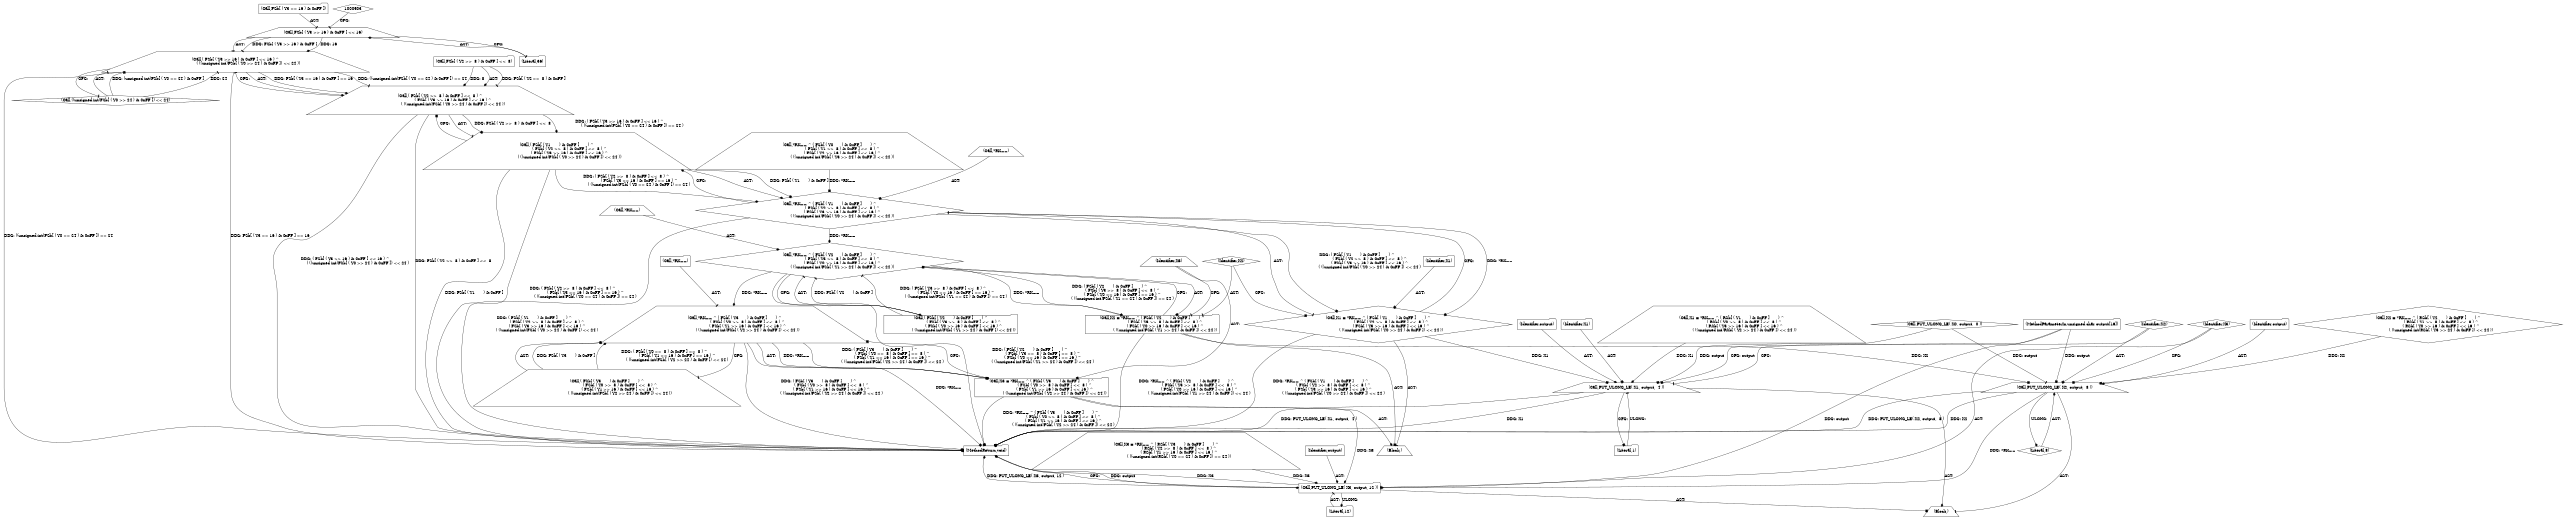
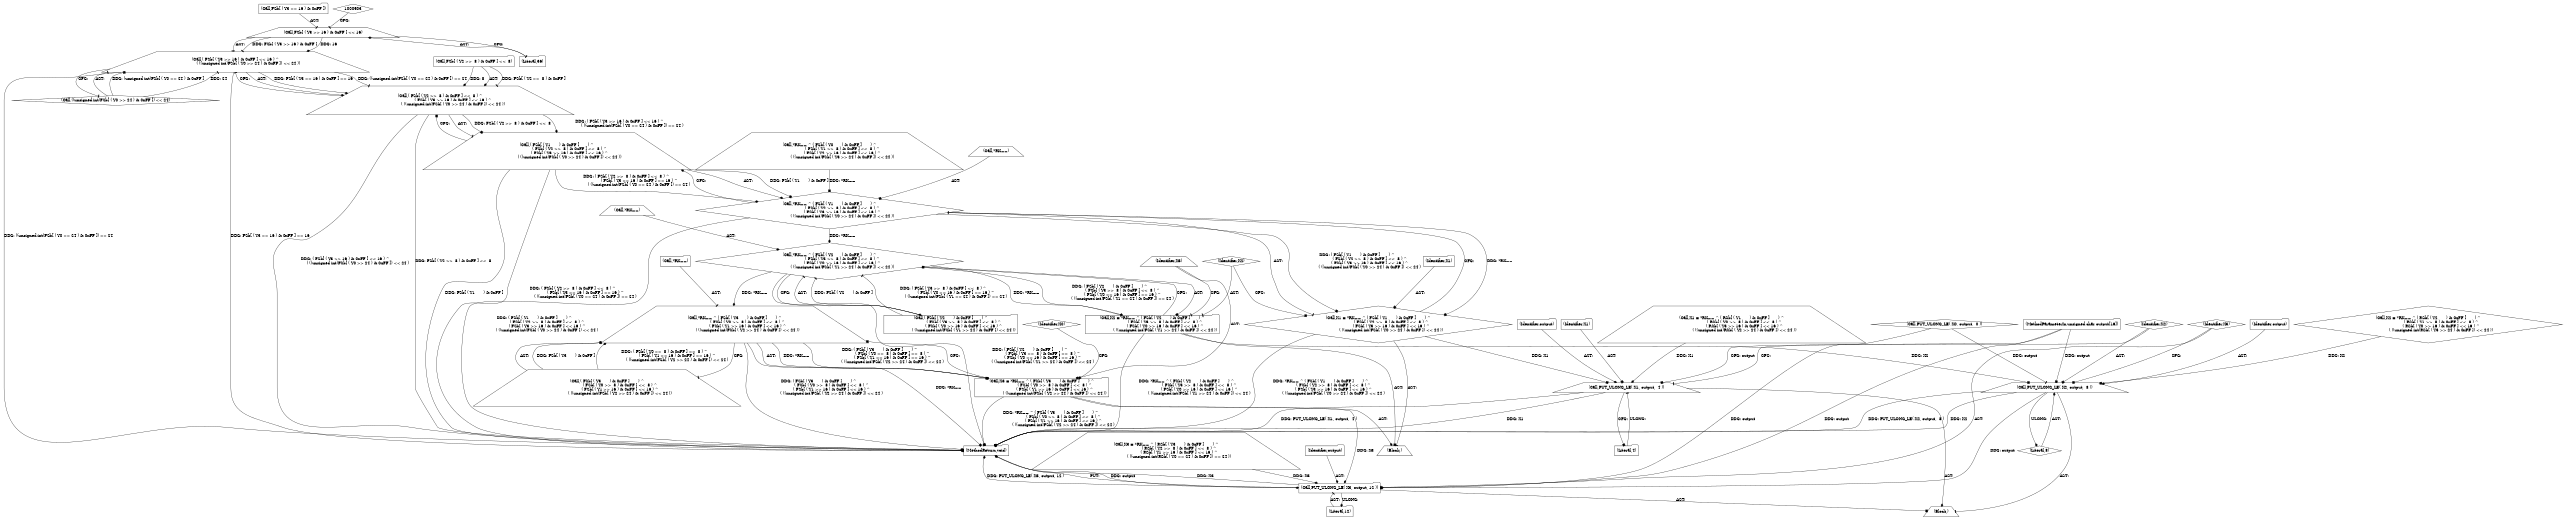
  digraph {
    node [shape=folder]
    edge [arrowhead=tee]
    n1 [label="(Call,FSb[ ( Y3 >> 16 ) & 0xFF ] << 16)" shape=trapezium]
    n2 [label="(Call,( FSb[ ( Y3 >> 16 ) & 0xFF ] << 16 ) ^\n                     ( ((unsigned int)FSb[ ( Y0 >> 24 ) & 0xFF ]) << 24 ))" shape=trapezium]
    n3 [label="(Literal,36)"]
    n4 [label="(MethodReturn,void)"]
    n5 [label="(Call,( FSb[ ( Y2 >>  8 ) & 0xFF ] <<  8 ) ^\n                     ( FSb[ ( Y3 >> 16 ) & 0xFF ] << 16 ) ^\n                     ( ((unsigned int)FSb[ ( Y0 >> 24 ) & 0xFF ]) << 24 ))" shape=trapezium]
    n6 [label="(Call,((unsigned int)FSb[ ( Y0 >> 24 ) & 0xFF ]) << 24)" shape=diamond]
    n7 [label="(Call,PUT_ULONG_LE( X3, output, 12 ))"]
    n8 [label="(Call,( FSb[ ( Y1       ) & 0xFF ]       ) ^\n                     ( FSb[ ( Y2 >>  8 ) & 0xFF ] <<  8 ) ^\n                     ( FSb[ ( Y3 >> 16 ) & 0xFF ] << 16 ) ^\n                     ( ((unsigned int)FSb[ ( Y0 >> 24 ) & 0xFF ]) << 24 ))" shape=trapezium]
    n9 [label="(Call,*RK++ ^ ( FSb[ ( Y1       ) & 0xFF ]       ) ^\n                     ( FSb[ ( Y2 >>  8 ) & 0xFF ] <<  8 ) ^\n                     ( FSb[ ( Y3 >> 16 ) & 0xFF ] << 16 ) ^\n                     ( ((unsigned int)FSb[ ( Y0 >> 24 ) & 0xFF ]) << 24 ))" shape=diamond]
    n10 [label="(Call,X1 = *RK++ ^ ( FSb[ ( Y1       ) & 0xFF ]       ) ^\n                     ( FSb[ ( Y2 >>  8 ) & 0xFF ] <<  8 ) ^\n                     ( FSb[ ( Y3 >> 16 ) & 0xFF ] << 16 ) ^\n                     ( ((unsigned int)FSb[ ( Y0 >> 24 ) & 0xFF ]) << 24 ))" shape=diamond]
    n11 [label="(Call,*RK++ ^ ( FSb[ ( Y2       ) & 0xFF ]       ) ^\n                     ( FSb[ ( Y3 >>  8 ) & 0xFF ] <<  8 ) ^\n                     ( FSb[ ( Y0 >> 16 ) & 0xFF ] << 16 ) ^\n                     ( ((unsigned int)FSb[ ( Y1 >> 24 ) & 0xFF ]) << 24 ))" shape=diamond]
    n12 [label="(Call,PUT_ULONG_LE( X1, output,  4 ))" shape=trapezium]
    n13 [label="(Block,)" shape=trapezium]
    n14 [label="(Call,X2 = *RK++ ^ ( FSb[ ( Y2       ) & 0xFF ]       ) ^\n                     ( FSb[ ( Y3 >>  8 ) & 0xFF ] <<  8 ) ^\n                     ( FSb[ ( Y0 >> 16 ) & 0xFF ] << 16 ) ^\n                     ( ((unsigned int)FSb[ ( Y1 >> 24 ) & 0xFF ]) << 24 ))"]
    n15 [label="(Call,*RK++ ^ ( FSb[ ( Y3       ) & 0xFF ]       ) ^\n                     ( FSb[ ( Y0 >>  8 ) & 0xFF ] <<  8 ) ^\n                     ( FSb[ ( Y1 >> 16 ) & 0xFF ] << 16 ) ^\n                     ( ((unsigned int)FSb[ ( Y2 >> 24 ) & 0xFF ]) << 24 ))" shape=trapezium]
    n16 [label="(Call,( FSb[ ( Y2       ) & 0xFF ]       ) ^\n                     ( FSb[ ( Y3 >>  8 ) & 0xFF ] <<  8 ) ^\n                     ( FSb[ ( Y0 >> 16 ) & 0xFF ] << 16 ) ^\n                     ( ((unsigned int)FSb[ ( Y1 >> 24 ) & 0xFF ]) << 24 ))"]
    n17 [label="(Block,)" shape=trapezium]
-   n18 [label="(Literal,1)"]
+   n18 [label="(Literal,4)"]
    n19 [label="(Call,PUT_ULONG_LE( X2, output,  8 ))" shape=trapezium]
    n20 [label="(Literal,8)" shape=diamond]
    n21 [label="(Literal,12)"]
    n22 [label="(Call,X3 = *RK++ ^ ( FSb[ ( Y3       ) & 0xFF ]       ) ^\n                     ( FSb[ ( Y0 >>  8 ) & 0xFF ] <<  8 ) ^\n                     ( FSb[ ( Y1 >> 16 ) & 0xFF ] << 16 ) ^\n                     ( ((unsigned int)FSb[ ( Y2 >> 24 ) & 0xFF ]) << 24 ))"]
    n23 [label="(Call,( FSb[ ( Y3       ) & 0xFF ]       ) ^\n                     ( FSb[ ( Y0 >>  8 ) & 0xFF ] <<  8 ) ^\n                     ( FSb[ ( Y1 >> 16 ) & 0xFF ] << 16 ) ^\n                     ( ((unsigned int)FSb[ ( Y2 >> 24 ) & 0xFF ]) << 24 ))" shape=trapezium]
    n24 [label="(Call,X3 = *RK++ ^ ( RSb[ ( Y3       ) & 0xFF ]       ) ^\n                     ( RSb[ ( Y2 >>  8 ) & 0xFF ] <<  8 ) ^\n                     ( RSb[ ( Y1 >> 16 ) & 0xFF ] << 16 ) ^\n                     ( ((unsigned int)RSb[ ( Y0 >> 24 ) & 0xFF ]) << 24 ))" shape=trapezium]
    n25 [label="(Call,FSb[ ( Y3 >> 16 ) & 0xFF ])"]
    n26 [label="(Call,*RK++ ^ ( FSb[ ( Y0       ) & 0xFF ]       ) ^\n                     ( FSb[ ( Y1 >>  8 ) & 0xFF ] <<  8 ) ^\n                     ( FSb[ ( Y2 >> 16 ) & 0xFF ] << 16 ) ^\n                     ( ((unsigned int)FSb[ ( Y3 >> 24 ) & 0xFF ]) << 24 ))" shape=trapezium]
    n27 [label="(Identifier,X1)"]
    n28 [label="(Identifier,output)"]
    n29 [label="(Call,X2 = *RK++ ^ ( RSb[ ( Y2       ) & 0xFF ]       ) ^\n                     ( RSb[ ( Y1 >>  8 ) & 0xFF ] <<  8 ) ^\n                     ( RSb[ ( Y0 >> 16 ) & 0xFF ] << 16 ) ^\n                     ( ((unsigned int)RSb[ ( Y3 >> 24 ) & 0xFF ]) << 24 ))" shape=diamond]
    n30 [label="(Call,*RK++)"]
    n31 [label="(Identifier,X2)" shape=diamond]
    n32 [label="(Call,PUT_ULONG_LE( X0, output,  0 ))" shape=diamond]
    n33 [label="(Identifier,X3)" shape=trapezium]
    n34 [label="(Identifier,X2)" shape=diamond]
+   n35 [label="(Identifier,X0)" shape=diamond]
    n36 [label="(Identifier,output)"]
    n37 [label="(Identifier,output)"]
    n38 [label="(Identifier,X3)" shape=diamond]
    n39 [label="(Call,FSb[ ( Y2 >>  8 ) & 0xFF ] <<  8)"]
    n40 [label="(Call,*RK++)" shape=trapezium]
    n41 [label="(Identifier,X1)"]
    n42 [label="(Call,*RK++)" shape=trapezium]
    n43 [label="(Call,X1 = *RK++ ^ ( RSb[ ( Y1       ) & 0xFF ]       ) ^\n                     ( RSb[ ( Y0 >>  8 ) & 0xFF ] <<  8 ) ^\n                     ( RSb[ ( Y3 >> 16 ) & 0xFF ] << 16 ) ^\n                     ( ((unsigned int)RSb[ ( Y2 >> 24 ) & 0xFF ]) << 24 ))" shape=trapezium]
    n44 [label="(MethodParameterIn,unsigned char output[16])"]
    1000503 [shape=diamond]
    n1 -> n2 [label="AST: "]
    n1 -> n2 [label="DDG: FSb[ ( Y3 >> 16 ) & 0xFF ]"]
    n1 -> n2 [arrowhead=diamond label="DDG: 16"]
    n1 -> n3 [label="CFG: "]
    n2 -> n4 [arrowhead=box label="DDG: ((unsigned int)FSb[ ( Y0 >> 24 ) & 0xFF ]) << 24"]
    n2 -> n4 [label="DDG: FSb[ ( Y3 >> 16 ) & 0xFF ] << 16"]
    n2 -> n5 [arrowhead=diamond label="AST: "]
    n2 -> n5 [arrowhead=diamond label="DDG: FSb[ ( Y3 >> 16 ) & 0xFF ] << 16"]
    n2 -> n5 [label="DDG: ((unsigned int)FSb[ ( Y0 >> 24 ) & 0xFF ]) << 24"]
    n2 -> n6 [label="CFG: "]
    n3 -> n1 [arrowhead=diamond label="AST: "]
-   n4 -> n7 [arrowhead=diamond label="CFG: "]
+   n4 -> n7 [arrowhead=diamond label="PUT: "]
    n5 -> n2 [label="CFG: "]
    n5 -> n4 [label="DDG: ( FSb[ ( Y3 >> 16 ) & 0xFF ] << 16 ) ^\n                     ( ((unsigned int)FSb[ ( Y0 >> 24 ) & 0xFF ]) << 24 )"]
    n5 -> n4 [label="DDG: FSb[ ( Y2 >>  8 ) & 0xFF ] <<  8"]
    n5 -> n8 [label="AST: "]
    n5 -> n8 [arrowhead=box label="DDG: FSb[ ( Y2 >>  8 ) & 0xFF ] <<  8"]
    n5 -> n8 [arrowhead=diamond label="DDG: ( FSb[ ( Y3 >> 16 ) & 0xFF ] << 16 ) ^\n                     ( ((unsigned int)FSb[ ( Y0 >> 24 ) & 0xFF ]) << 24 )"]
    n6 -> n2 [label="AST: "]
    n6 -> n2 [arrowhead=box label="DDG: (unsigned int)FSb[ ( Y0 >> 24 ) & 0xFF ]"]
    n6 -> n2 [label="DDG: 24"]
    n7 -> n4 [arrowhead=diamond label="DDG: output"]
    n7 -> n4 [arrowhead=diamond label="DDG: X3"]
    n7 -> n4 [arrowhead=diamond label="DDG: PUT_ULONG_LE( X3, output, 12 )"]
    n7 -> n17 [arrowhead=box label="AST: "]
    n7 -> n21 [arrowhead=diamond label="ULONG: "]
    n8 -> n4 [arrowhead=diamond label="DDG: FSb[ ( Y1       ) & 0xFF ]"]
    n8 -> n4 [label="DDG: ( FSb[ ( Y2 >>  8 ) & 0xFF ] <<  8 ) ^\n                     ( FSb[ ( Y3 >> 16 ) & 0xFF ] << 16 ) ^\n                     ( ((unsigned int)FSb[ ( Y0 >> 24 ) & 0xFF ]) << 24 )"]
    n8 -> n5 [arrowhead=box label="CFG: "]
    n8 -> n9 [arrowhead=diamond label="AST: "]
    n8 -> n9 [arrowhead=box label="DDG: FSb[ ( Y1       ) & 0xFF ]"]
    n8 -> n9 [arrowhead=diamond label="DDG: ( FSb[ ( Y2 >>  8 ) & 0xFF ] <<  8 ) ^\n                     ( FSb[ ( Y3 >> 16 ) & 0xFF ] << 16 ) ^\n                     ( ((unsigned int)FSb[ ( Y0 >> 24 ) & 0xFF ]) << 24 )"]
    n9 -> n4 [arrowhead=diamond label="DDG: ( FSb[ ( Y1       ) & 0xFF ]       ) ^\n                     ( FSb[ ( Y2 >>  8 ) & 0xFF ] <<  8 ) ^\n                     ( FSb[ ( Y3 >> 16 ) & 0xFF ] << 16 ) ^\n                     ( ((unsigned int)FSb[ ( Y0 >> 24 ) & 0xFF ]) << 24 )"]
    n9 -> n8 [arrowhead=diamond label="CFG: "]
    n9 -> n10 [label="AST: "]
    n9 -> n10 [arrowhead=box label="DDG: *RK++"]
    n9 -> n10 [arrowhead=box label="DDG: ( FSb[ ( Y1       ) & 0xFF ]       ) ^\n                     ( FSb[ ( Y2 >>  8 ) & 0xFF ] <<  8 ) ^\n                     ( FSb[ ( Y3 >> 16 ) & 0xFF ] << 16 ) ^\n                     ( ((unsigned int)FSb[ ( Y0 >> 24 ) & 0xFF ]) << 24 )"]
    n9 -> n11 [arrowhead=diamond label="DDG: *RK++"]
    n10 -> n4 [label="DDG: *RK++ ^ ( FSb[ ( Y1       ) & 0xFF ]       ) ^\n                     ( FSb[ ( Y2 >>  8 ) & 0xFF ] <<  8 ) ^\n                     ( FSb[ ( Y3 >> 16 ) & 0xFF ] << 16 ) ^\n                     ( ((unsigned int)FSb[ ( Y0 >> 24 ) & 0xFF ]) << 24 )"]
    n10 -> n9 [label="CFG: "]
    n10 -> n12 [arrowhead=box label="DDG: X1"]
    n10 -> n13 [label="AST: "]
    n11 -> n4 [arrowhead=box label="DDG: ( FSb[ ( Y2       ) & 0xFF ]       ) ^\n                     ( FSb[ ( Y3 >>  8 ) & 0xFF ] <<  8 ) ^\n                     ( FSb[ ( Y0 >> 16 ) & 0xFF ] << 16 ) ^\n                     ( ((unsigned int)FSb[ ( Y1 >> 24 ) & 0xFF ]) << 24 )"]
    n11 -> n14 [arrowhead=box label="AST: "]
    n11 -> n14 [arrowhead=diamond label="DDG: *RK++"]
    n11 -> n14 [label="DDG: ( FSb[ ( Y2       ) & 0xFF ]       ) ^\n                     ( FSb[ ( Y3 >>  8 ) & 0xFF ] <<  8 ) ^\n                     ( FSb[ ( Y0 >> 16 ) & 0xFF ] << 16 ) ^\n                     ( ((unsigned int)FSb[ ( Y1 >> 24 ) & 0xFF ]) << 24 )"]
    n11 -> n15 [arrowhead=diamond label="DDG: *RK++"]
    n11 -> n16 [arrowhead=diamond label="CFG: "]
    n12 -> n4 [arrowhead=box label="DDG: PUT_ULONG_LE( X1, output,  4 )"]
    n12 -> n4 [arrowhead=diamond label="DDG: X1"]
    n12 -> n17 [arrowhead=diamond label="AST: "]
    n12 -> n18 [arrowhead=box label="CFG: "]
    n14 -> n4 [label="DDG: *RK++ ^ ( FSb[ ( Y2       ) & 0xFF ]       ) ^\n                     ( FSb[ ( Y3 >>  8 ) & 0xFF ] <<  8 ) ^\n                     ( FSb[ ( Y0 >> 16 ) & 0xFF ] << 16 ) ^\n                     ( ((unsigned int)FSb[ ( Y1 >> 24 ) & 0xFF ]) << 24 )"]
    n14 -> n11 [arrowhead=box label="CFG: "]
    n14 -> n13 [arrowhead=box label="AST: "]
    n14 -> n19 [arrowhead=box label="DDG: X2"]
    n15 -> n4 [arrowhead=diamond label="DDG: ( FSb[ ( Y3       ) & 0xFF ]       ) ^\n                     ( FSb[ ( Y0 >>  8 ) & 0xFF ] <<  8 ) ^\n                     ( FSb[ ( Y1 >> 16 ) & 0xFF ] << 16 ) ^\n                     ( ((unsigned int)FSb[ ( Y2 >> 24 ) & 0xFF ]) << 24 )"]
    n15 -> n4 [arrowhead=box label="DDG: *RK++"]
    n15 -> n22 [arrowhead=diamond label="AST: "]
    n15 -> n22 [arrowhead=box label="DDG: *RK++"]
    n15 -> n22 [arrowhead=box label="DDG: ( FSb[ ( Y3       ) & 0xFF ]       ) ^\n                     ( FSb[ ( Y0 >>  8 ) & 0xFF ] <<  8 ) ^\n                     ( FSb[ ( Y1 >> 16 ) & 0xFF ] << 16 ) ^\n                     ( ((unsigned int)FSb[ ( Y2 >> 24 ) & 0xFF ]) << 24 )"]
    n15 -> n23 [label="CFG: "]
    n16 -> n11 [label="AST: "]
    n16 -> n11 [label="DDG: FSb[ ( Y2       ) & 0xFF ]"]
    n16 -> n11 [label="DDG: ( FSb[ ( Y3 >>  8 ) & 0xFF ] <<  8 ) ^\n                     ( FSb[ ( Y0 >> 16 ) & 0xFF ] << 16 ) ^\n                     ( ((unsigned int)FSb[ ( Y1 >> 24 ) & 0xFF ]) << 24 )"]
    n18 -> n12 [label="ULONG: "]
    n19 -> n4 [label="DDG: PUT_ULONG_LE( X2, output,  8 )"]
    n19 -> n4 [arrowhead=box label="DDG: X2"]
-   n19 -> n7 [label="DDG: *RK++"]
+   n19 -> n7 [label="DDG: output"]
    n19 -> n17 [label="AST: "]
    n19 -> n20 [arrowhead=diamond label="ULONG: "]
    n20 -> n19 [arrowhead=diamond label="AST: "]
    n21 -> n7 [label="AST: "]
    n22 -> n4 [arrowhead=box label="DDG: *RK++ ^ ( FSb[ ( Y3       ) & 0xFF ]       ) ^\n                     ( FSb[ ( Y0 >>  8 ) & 0xFF ] <<  8 ) ^\n                     ( FSb[ ( Y1 >> 16 ) & 0xFF ] << 16 ) ^\n                     ( ((unsigned int)FSb[ ( Y2 >> 24 ) & 0xFF ]) << 24 )"]
    n22 -> n7 [arrowhead=diamond label="DDG: X3"]
    n22 -> n13 [arrowhead=diamond label="AST: "]
    n22 -> n15 [arrowhead=box label="CFG: "]
    n23 -> n15 [label="AST: "]
    n23 -> n15 [arrowhead=box label="DDG: FSb[ ( Y3       ) & 0xFF ]"]
    n23 -> n15 [arrowhead=diamond label="DDG: ( FSb[ ( Y0 >>  8 ) & 0xFF ] <<  8 ) ^\n                     ( FSb[ ( Y1 >> 16 ) & 0xFF ] << 16 ) ^\n                     ( ((unsigned int)FSb[ ( Y2 >> 24 ) & 0xFF ]) << 24 )"]
    n24 -> n7 [arrowhead=diamond label="DDG: X3"]
    n25 -> n1 [label="AST: "]
    n26 -> n9 [arrowhead=box label="DDG: *RK++"]
    n27 -> n10 [arrowhead=box label="AST: "]
    n28 -> n7 [arrowhead=diamond label="AST: "]
    n29 -> n19 [arrowhead=box label="DDG: X2"]
    n30 -> n15 [label="AST: "]
    n31 -> n12 [label="CFG: "]
    n31 -> n19 [arrowhead=box label="AST: "]
-   n32 -> n12 [arrowhead=box label="DDG: output"]
+   n32 -> n7 [arrowhead=box label="DDG: output"]
    n32 -> n19 [label="DDG: output"]
    n33 -> n14 [label="CFG: "]
    n33 -> n22 [arrowhead=box label="AST: "]
    n34 -> n10 [arrowhead=box label="CFG: "]
    n34 -> n14 [label="AST: "]
+   n35 -> n22 [arrowhead=box label="CFG: "]
    n36 -> n12 [arrowhead=diamond label="AST: "]
    n37 -> n19 [arrowhead=diamond label="AST: "]
    n38 -> n7 [label="AST: "]
    n38 -> n19 [arrowhead=box label="CFG: "]
    n39 -> n5 [arrowhead=diamond label="AST: "]
    n39 -> n5 [label="DDG: FSb[ ( Y2 >>  8 ) & 0xFF ]"]
    n39 -> n5 [arrowhead=diamond label="DDG: 8"]
    n40 -> n9 [arrowhead=box label="AST: "]
    n41 -> n12 [arrowhead=box label="AST: "]
    n42 -> n11 [arrowhead=diamond label="AST: "]
    n43 -> n12 [arrowhead=diamond label="DDG: X1"]
    n44 -> n7 [arrowhead=diamond label="DDG: output"]
    n44 -> n12 [arrowhead=box label="CFG: output"]
    n44 -> n19 [arrowhead=box label="DDG: output"]
    1000503 -> n1 [label="CFG: "]
  }
